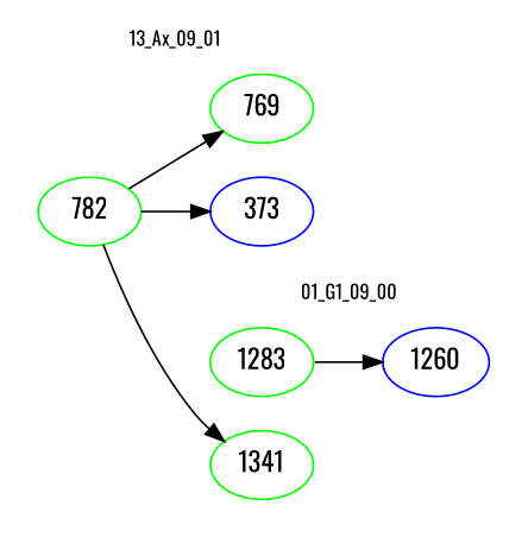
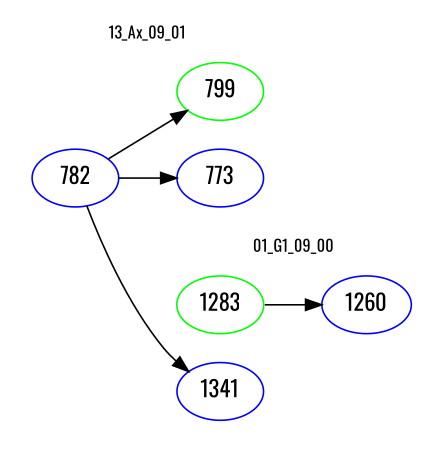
  digraph {
    fontname=Oswald
    rankdir=LR
    node [color=blue fontname=Oswald]
    edge [color=black fontname=Oswald]
-   n1 [color=green label=782]
-   n2 [label=373]
-   n3 [color=green label=769]
+   n1 [label=782]
+   n2 [label=773]
+   n3 [color=green label=799]
    n4 [color=green label=1283]
-   n5 [color=green label=1341]
+   n5 [label=1341]
    n6 [label=1260]
    subgraph cluster_1 {
      color=white
      fontsize=10
      label="13_Ax_09_01"
      n1
      n2
      n3
    }
    subgraph cluster_2 {
      color=white
      fontsize=10
      label="01_G1_09_00"
      n4
      n5
      n6
    }
    n1 -> n2
    n1 -> n3
    n1 -> n5
    n4 -> n6
  }
